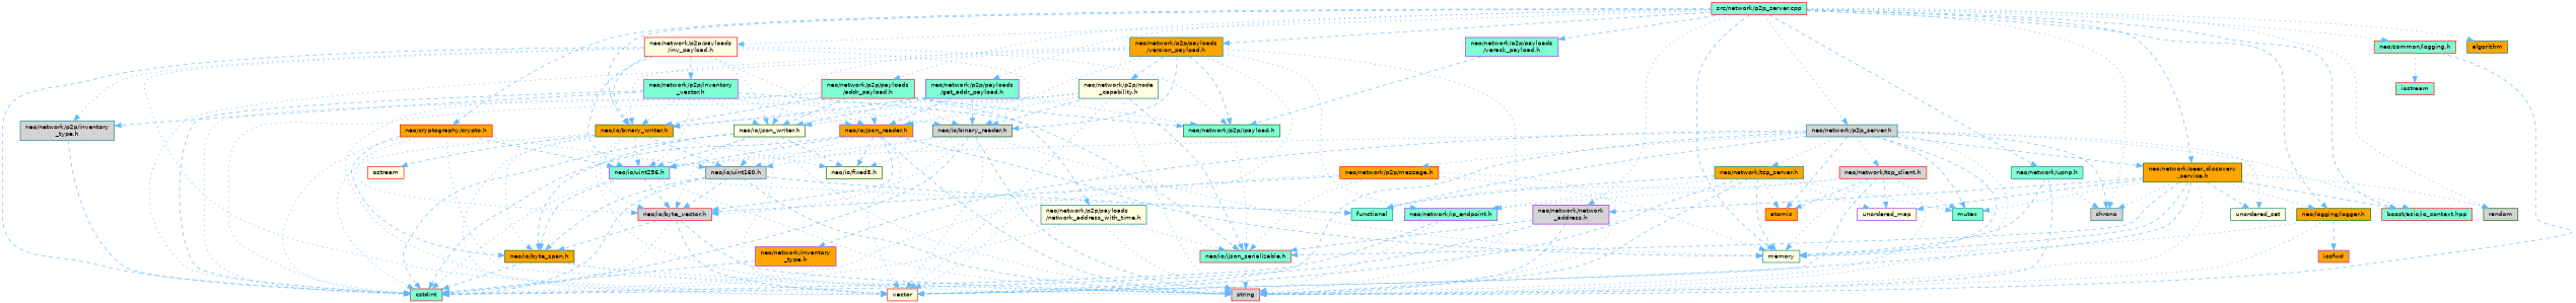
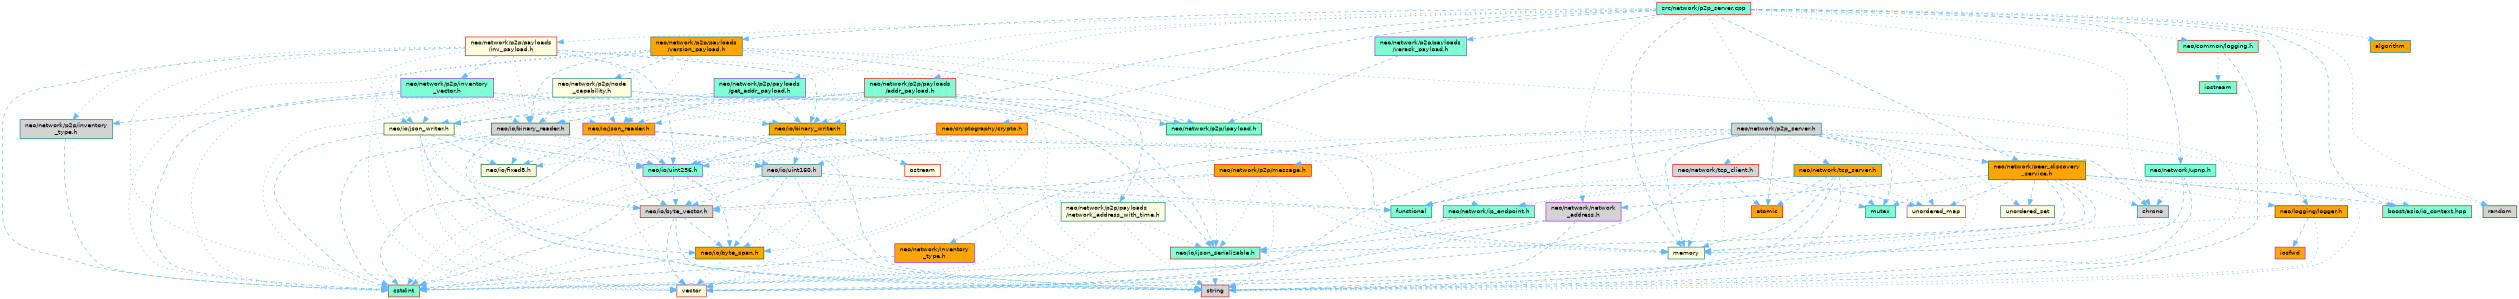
  digraph {
    node [color=red fillcolor=aquamarine fontname=Helvetica fontsize=10 shape=box style=filled]
    edge [color=steelblue1 fontname=Helvetica fontsize=10 labelfontname=Helvetica labelfontsize=10 style=dotted]
    n1 [fontcolor=black height=0.2 label="src/network/p2p_server.cpp" width=0.4]
    n2 [height=0.2 label="neo/common/logging.h" width=0.4]
    n3 [fillcolor=orange height=0.2 label="neo/cryptography/crypto.h" width=0.4]
    n4 [height=0.2 label="neo/network/p2p/payloads\l/addr_payload.h" width=0.4]
    n5 [color=teal fillcolor=lightyellow height=0.2 label=memory width=0.4]
    n6 [color=darkgreen fillcolor=orange height=0.2 label="neo/io/binary_writer.h" width=0.4]
    n7 [color=purple height=0.2 label="neo/network/p2p/payloads\l/get_addr_payload.h" width=0.4]
    n8 [fillcolor=lightyellow height=0.2 label="neo/network/p2p/payloads\l/inv_payload.h" width=0.4]
    n9 [color=purple height=0.2 label="neo/network/p2p/payloads\l/verack_payload.h" width=0.4]
    n10 [color=teal fillcolor=orange height=0.2 label="neo/network/p2p/payloads\l/version_payload.h" width=0.4]
    n11 [color=teal fillcolor=lightgrey height=0.2 label="neo/network/p2p_server.h" width=0.4]
    n12 [color=darkgreen fillcolor=orange height=0.2 label="neo/network/peer_discovery\l_service.h" width=0.4]
    n13 [color=darkgreen fillcolor=orange height=0.2 label="neo/logging/logger.h" width=0.4]
    n14 [color=purple fillcolor=lightgrey height=0.2 label="neo/network/network\l_address.h" width=0.4]
    n15 [height=0.2 label="boost/asio/io_context.hpp" width=0.4]
    n16 [color=teal fillcolor=lightgrey height=0.2 label=chrono width=0.4]
    n17 [color=darkgreen fillcolor=lightgrey height=0.2 label=random width=0.4]
    n18 [color=teal height=0.2 label="neo/network/upnp.h" width=0.4]
    n19 [color=teal fillcolor=orange height=0.2 label=algorithm width=0.4]
    n20 [height=0.2 label=iostream width=0.4]
    n21 [fillcolor=lightgrey height=0.2 label=string width=0.4]
    n22 [color=darkgreen fillcolor=orange height=0.2 label="neo/io/byte_span.h" width=0.4]
    n23 [height=0.2 label=cstdint width=0.4]
    n24 [fillcolor=lightgrey height=0.2 label="neo/io/byte_vector.h" width=0.4]
    n25 [color=teal fillcolor=lightgrey height=0.2 label="neo/io/uint160.h" width=0.4]
    n26 [color=purple height=0.2 label="neo/io/uint256.h" width=0.4]
    n27 [fillcolor=lightyellow height=0.2 label=vector width=0.4]
    n28 [color=darkgreen fillcolor=lightgrey height=0.2 label="neo/io/binary_reader.h" width=0.4]
    n29 [color=purple fillcolor=orange height=0.2 label="neo/io/json_reader.h" width=0.4]
    n30 [color=darkgreen fillcolor=lightyellow height=0.2 label="neo/io/json_writer.h" width=0.4]
    n31 [color=darkgreen height=0.2 label="neo/network/p2p/ipayload.h" width=0.4]
    n32 [color=teal fillcolor=lightyellow height=0.2 label="neo/network/p2p/payloads\l/network_address_with_time.h" width=0.4]
    n33 [color=darkgreen fillcolor=lightyellow height=0.2 label="neo/io/fixed8.h" width=0.4]
    n34 [fillcolor=lightyellow height=0.2 label=ostream width=0.4]
    n35 [color=teal fillcolor=lightgrey height=0.2 label="neo/network/p2p/inventory\l_type.h" width=0.4]
    n36 [color=purple height=0.2 label="neo/network/p2p/inventory\l_vector.h" width=0.4]
    n37 [color=purple height=0.2 label="neo/network/ip_endpoint.h" width=0.4]
    n38 [color=teal fillcolor=lightyellow height=0.2 label="neo/network/p2p/node\l_capability.h" width=0.4]
    n39 [color=teal height=0.2 label=functional width=0.4]
    n40 [color=purple fillcolor=orange height=0.2 label="neo/network/inventory\l_type.h" width=0.4]
    n41 [fillcolor=orange height=0.2 label="neo/network/p2p/message.h" width=0.4]
    n42 [color=teal height=0.2 label=mutex width=0.4]
    n43 [color=purple fillcolor=lightyellow height=0.2 label=unordered_map width=0.4]
    n44 [color=teal fillcolor=lightyellow height=0.2 label=unordered_set width=0.4]
    n45 [fillcolor=lightgrey height=0.2 label="neo/network/tcp_client.h" width=0.4]
    n46 [fillcolor=orange height=0.2 label=atomic width=0.4]
    n47 [color=teal fillcolor=orange height=0.2 label="neo/network/tcp_server.h" width=0.4]
    n48 [height=0.2 label="neo/io/ijson_serializable.h" width=0.4]
    n49 [color=purple fillcolor=orange height=0.2 label=iosfwd width=0.4]
    n1 -> n2
    n1 -> n3 [style=dashed]
    n1 -> n4
    n1 -> n5 [style=dashed]
    n1 -> n6 [style=dashed]
    n1 -> n7
    n1 -> n8
    n1 -> n9 [style=dashed]
    n1 -> n10 [style=dashed]
    n1 -> n11
    n1 -> n12 [style=dashed]
    n1 -> n13 [style=dashed]
    n1 -> n14
    n1 -> n15 [style=dashed]
    n1 -> n16
    n1 -> n17
    n1 -> n18 [style=dashed]
    n1 -> n19
    n2 -> n20
    n2 -> n21 [style=dashed]
    n3 -> n21
-   n3 -> n22 [style=dashed]
+   n3 -> n22
    n3 -> n23
    n3 -> n24
    n3 -> n25
    n3 -> n26 [style=dashed]
    n4 -> n6 [style=dashed]
    n4 -> n23
    n4 -> n27
    n4 -> n28
    n4 -> n29
    n4 -> n30 [style=dashed]
    n4 -> n31 [style=dashed]
    n4 -> n32 [style=dashed]
    n6 -> n21
    n6 -> n22
    n6 -> n23
    n6 -> n24
    n6 -> n25 [style=dashed]
    n6 -> n26 [style=dashed]
    n6 -> n27
    n6 -> n33
    n6 -> n34 [style=dashed]
    n7 -> n6 [style=dashed]
    n7 -> n28 [style=dashed]
    n7 -> n29 [style=dashed]
    n7 -> n30 [style=dashed]
    n7 -> n31
    n8 -> n6 [style=dashed]
    n8 -> n23 [style=dashed]
    n8 -> n26 [style=dashed]
    n8 -> n27
    n8 -> n28
    n8 -> n29
    n8 -> n30
    n8 -> n31
    n8 -> n35
    n8 -> n36 [style=dashed]
    n9 -> n31 [style=dashed]
    n10 -> n6
    n10 -> n21
    n10 -> n23
    n10 -> n27
    n10 -> n28 [style=dashed]
    n10 -> n29
    n10 -> n30
    n10 -> n31 [style=dashed]
    n10 -> n37
    n10 -> n38 [style=dashed]
    n11 -> n5 [style=dashed]
    n11 -> n12 [style=dashed]
    n11 -> n15
    n11 -> n16 [style=dashed]
    n11 -> n21
    n11 -> n26
    n11 -> n27 [style=dashed]
    n11 -> n39 [style=dashed]
    n11 -> n40 [style=dashed]
    n11 -> n41
    n11 -> n42 [style=dashed]
+   n11 -> n43
    n11 -> n44
    n11 -> n45
    n11 -> n46 [style=dashed]
    n11 -> n47
    n12 -> n5 [style=dashed]
    n12 -> n13
    n12 -> n14 [style=dashed]
    n12 -> n15 [style=dashed]
    n12 -> n16
    n12 -> n17
    n12 -> n21
    n12 -> n27 [style=dashed]
    n12 -> n42
    n12 -> n43 [style=dashed]
    n12 -> n44 [style=dashed]
    n12 -> n48 [style=dashed]
    n13 -> n5
    n13 -> n21
    n13 -> n49 [style=dashed]
    n14 -> n21 [style=dashed]
    n14 -> n23 [style=dashed]
    n14 -> n48 [style=dashed]
    n18 -> n5 [style=dashed]
    n18 -> n16
    n18 -> n21 [style=dashed]
    n22 -> n21
    n22 -> n23 [style=dashed]
    n22 -> n27
    n24 -> n21 [style=dashed]
    n24 -> n22 [style=dashed]
    n24 -> n23
    n24 -> n27 [style=dashed]
    n25 -> n21 [style=dashed]
    n25 -> n22 [style=dashed]
    n25 -> n23 [style=dashed]
    n25 -> n24 [style=dashed]
    n25 -> n39 [style=dashed]
    n26 -> n21
    n26 -> n22 [style=dashed]
    n26 -> n23
    n26 -> n24 [style=dashed]
    n26 -> n39
    n28 -> n5
    n28 -> n21 [style=dashed]
    n28 -> n23 [style=dashed]
    n28 -> n24
    n28 -> n25
    n28 -> n26
    n28 -> n27
    n28 -> n33
    n29 -> n5 [style=dashed]
    n29 -> n21 [style=dashed]
    n29 -> n23 [style=dashed]
    n29 -> n24 [style=dashed]
    n29 -> n25
    n29 -> n26 [style=dashed]
    n29 -> n27
    n29 -> n33 [style=dashed]
    n30 -> n21
    n30 -> n22 [style=dashed]
    n30 -> n23 [style=dashed]
    n30 -> n24
    n30 -> n25
    n30 -> n26 [style=dashed]
    n30 -> n27
    n30 -> n33 [style=dashed]
    n31 -> n48
    n32 -> n21
    n32 -> n23
    n32 -> n48
    n35 -> n23 [style=dashed]
    n36 -> n6
    n36 -> n23 [style=dashed]
    n36 -> n26
    n36 -> n28
    n36 -> n29
    n36 -> n30
    n36 -> n35 [style=dashed]
    n36 -> n48 [style=dashed]
    n37 -> n21
    n37 -> n23 [style=dashed]
    n38 -> n6
    n38 -> n21
    n38 -> n23
    n38 -> n27
    n38 -> n28 [style=dashed]
    n38 -> n29
    n38 -> n30
    n38 -> n48 [style=dashed]
    n40 -> n23 [style=dashed]
    n41 -> n5
    n41 -> n21
    n41 -> n23
    n41 -> n24 [style=dashed]
    n41 -> n48
    n45 -> n5
    n45 -> n21
    n45 -> n27 [style=dashed]
    n45 -> n37
    n45 -> n39
    n45 -> n42
    n45 -> n43 [style=dashed]
    n45 -> n46 [style=dashed]
    n47 -> n5 [style=dashed]
    n47 -> n21 [style=dashed]
    n47 -> n27 [style=dashed]
    n47 -> n37
    n47 -> n39 [style=dashed]
    n47 -> n42
    n47 -> n43
-   n47 -> n46
+   n47 -> n46 [style=dashed]
    n48 -> n21
  }
